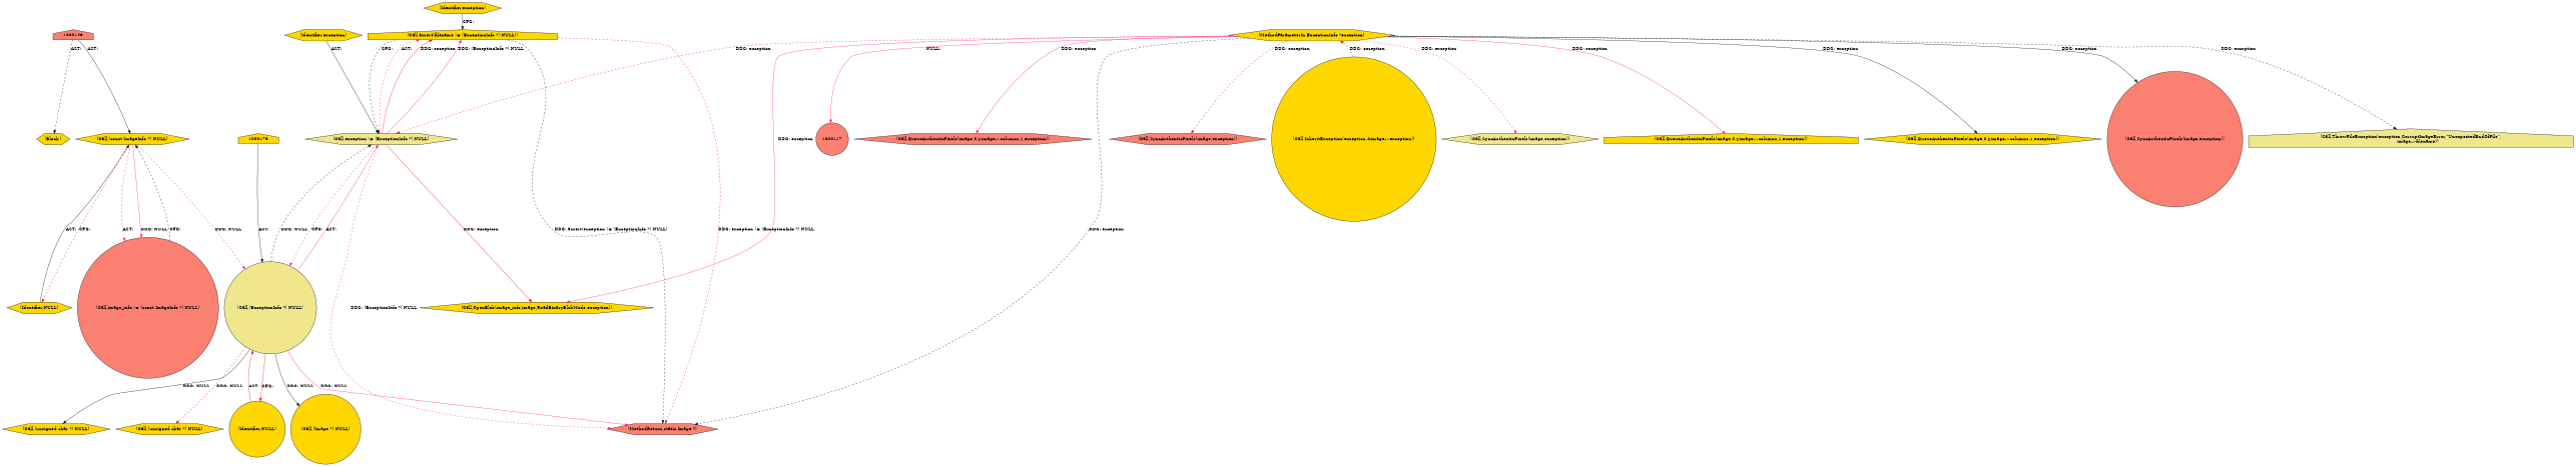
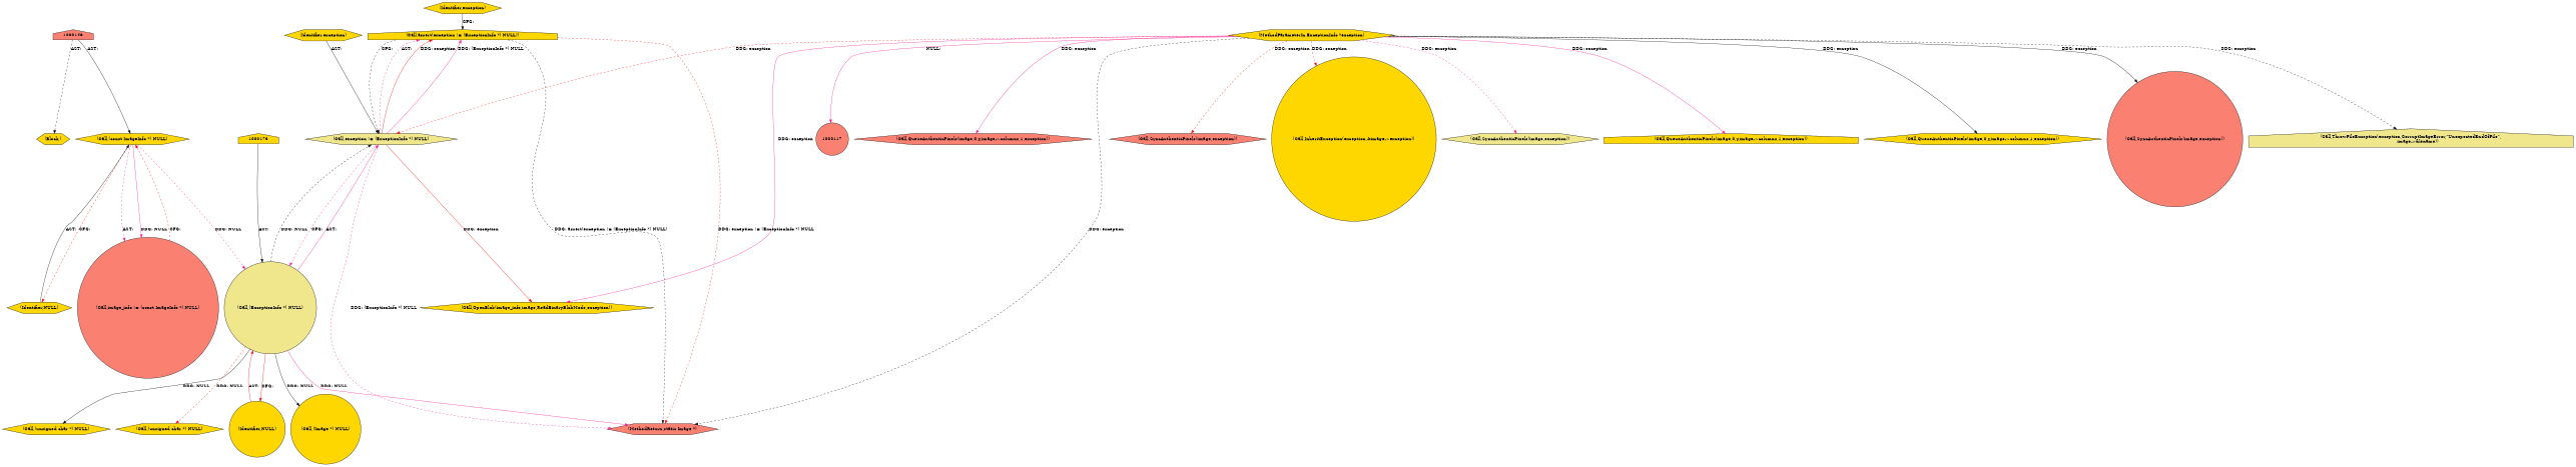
  digraph {
    node [fillcolor=gold shape=hexagon style=filled]
    edge [color=black style=solid]
-   n1 [label="(Call,assert(filename != (ExceptionInfo *) NULL))" shape=house]
+   n1 [label="(Call,assert(exception != (ExceptionInfo *) NULL))" shape=house]
    n2 [fillcolor=khaki label="(Call,exception != (ExceptionInfo *) NULL)"]
    n3 [fillcolor=salmon label="(MethodReturn,static Image *)"]
    n4 [fillcolor=khaki label="(Call,(ExceptionInfo *) NULL)" shape=circle]
    n5 [label="(Call,OpenBlob(image_info,image,ReadBinaryBlobMode,exception))"]
    n6 [label="(Block,)"]
    n7 [label="(Call,(unsigned char *) NULL)"]
    n8 [label="(Identifier,NULL)" shape=circle]
    n9 [label="(Call,(unsigned char *) NULL)"]
    n10 [label="(Call,(Image *) NULL)" shape=circle]
    n11 [label="(MethodParameterIn,ExceptionInfo *exception)"]
    n12 [fillcolor=salmon label="(Call,QueueAuthenticPixels(image,0,y,image->columns,1,exception))"]
    n13 [fillcolor=salmon label="(Call,SyncAuthenticPixels(image,exception))"]
    n14 [fillcolor=khaki label="(Call,SyncAuthenticPixels(image,exception))"]
    n15 [label="(Call,InheritException(exception,&image->exception))" shape=circle]
    n16 [label="(Call,QueueAuthenticPixels(image,0,y,image->columns,1,exception))" shape=house]
    n17 [label="(Call,QueueAuthenticPixels(image,0,y,image->columns,1,exception))"]
    n18 [fillcolor=salmon label="(Call,SyncAuthenticPixels(image,exception))" shape=circle]
    n19 [fillcolor=khaki label="(Call,ThrowFileException(exception,CorruptImageError,\"UnexpectedEndOfFile\",\n          image->filename))" shape=house]
    1000117 [fillcolor=salmon shape=circle]
    n21 [label="(Call,(const ImageInfo *) NULL)"]
    n22 [fillcolor=salmon label="(Call,image_info != (const ImageInfo *) NULL)" shape=circle]
    n23 [label="(Identifier,NULL)"]
    n24 [label="(Identifier,exception)"]
    n25 [label="(Identifier,exception)"]
    1000173 [shape=house]
    1000146 [fillcolor=salmon shape=house]
    n1 -> n2 [label="CFG: " style=dashed]
    n1 -> n3 [label="DDG: assert(exception != (ExceptionInfo *) NULL)" style=dashed]
    n1 -> n3 [color=red label="DDG: exception != (ExceptionInfo *) NULL" style=dashed]
    n2 -> n1 [color=deeppink label="AST: " style=dashed]
    n2 -> n1 [color=red label="DDG: exception"]
    n2 -> n1 [color=deeppink label="DDG: (ExceptionInfo *) NULL"]
    n2 -> n3 [color=deeppink label="DDG: (ExceptionInfo *) NULL" style=dashed]
    n2 -> n4 [color=deeppink label="CFG: " style=dashed]
    n2 -> n5 [color=red label="DDG: exception"]
    n4 -> n2 [color=deeppink label="AST: "]
    n4 -> n2 [label="DDG: NULL" style=dashed]
    n4 -> n3 [color=deeppink label="DDG: NULL"]
    n4 -> n7 [label="DDG: NULL"]
    n4 -> n8 [color=red label="CFG: "]
    n4 -> n9 [color=red label="DDG: NULL" style=dashed]
    n4 -> n10 [label="DDG: NULL"]
    n8 -> n4 [color=red label="AST: "]
    n11 -> n2 [color=red label="DDG: exception" style=dashed]
    n11 -> n3 [label="DDG: exception" style=dashed]
    n11 -> n5 [color=deeppink label="DDG: exception"]
    n11 -> n12 [color=deeppink label="DDG: exception"]
    n11 -> n13 [color=red label="DDG: exception" style=dashed]
    n11 -> n14 [color=deeppink label="DDG: exception" style=dashed]
-   n15 -> n11 [color=red label="DDG: exception" style=dashed]
+   n11 -> n15 [color=red label="DDG: exception" style=dashed]
    n11 -> n16 [color=deeppink label="DDG: exception"]
    n11 -> n17 [label="DDG: exception"]
    n11 -> n18 [label="DDG: exception"]
    n11 -> n19 [label="DDG: exception" style=dashed]
    n11 -> 1000117 [color=deeppink label="NULL: "]
    n21 -> n4 [color=deeppink label="DDG: NULL" style=dashed]
    n21 -> n22 [color=deeppink label="AST: " style=dashed]
    n21 -> n22 [color=deeppink label="DDG: NULL"]
    n21 -> n23 [color=red label="CFG: " style=dashed]
-   n22 -> n21 [label="CFG: " style=dashed]
+   n22 -> n21 [color=red label="CFG: " style=dashed]
    n23 -> n21 [label="AST: "]
    n24 -> n2 [label="AST: "]
    n25 -> n1 [label="CFG: "]
    1000173 -> n4 [label="AST: "]
    1000146 -> n6 [label="AST: " style=dashed]
    1000146 -> n21 [label="AST: "]
  }
